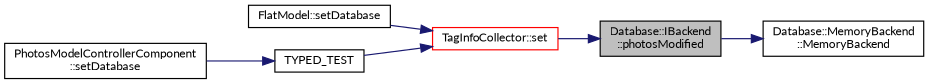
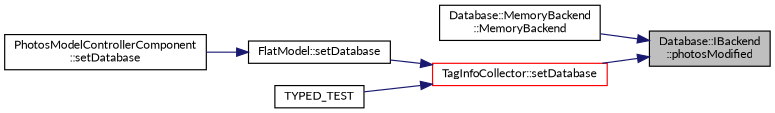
  digraph {
    fontname=Lato
    rankdir=RL
    node [color=black fillcolor=white fontname=Lato fontsize=10 shape=record style=filled]
    edge [color=midnightblue dir=back fontname=Lato fontsize=10 labelfontname=Helvetica labelfontsize=10 style=solid]
    n1 [fillcolor=grey75 fontcolor=black height=0.2 label="Database::IBackend\l::photosModified" width=0.4]
    n2 [height=0.2 label="Database::MemoryBackend\l::MemoryBackend" width=0.4]
-   n3 [color=red height=0.2 label="TagInfoCollector::set" width=0.4]
+   n3 [color=red height=0.2 label="TagInfoCollector::setDatabase" width=0.4]
    n4 [height=0.2 label="FlatModel::setDatabase" width=0.4]
    n5 [height=0.2 label=TYPED_TEST width=0.4]
    n6 [height=0.2 label="PhotosModelControllerComponent\l::setDatabase" width=0.4]
-   n2 -> n1
+   n1 -> n2
    n1 -> n3
    n3 -> n4
    n3 -> n5
-   n5 -> n6
+   n4 -> n6
  }
